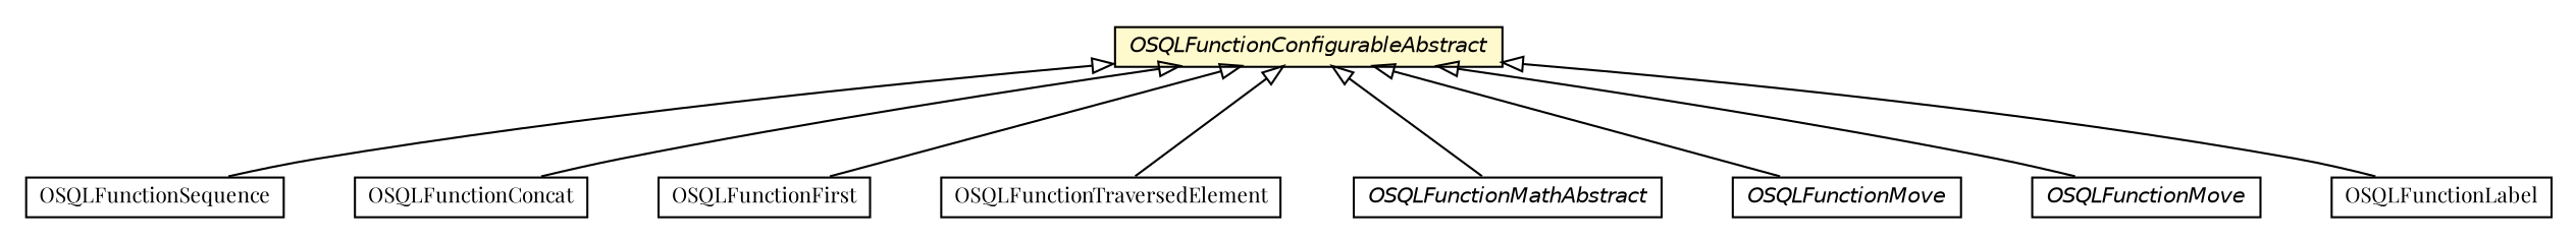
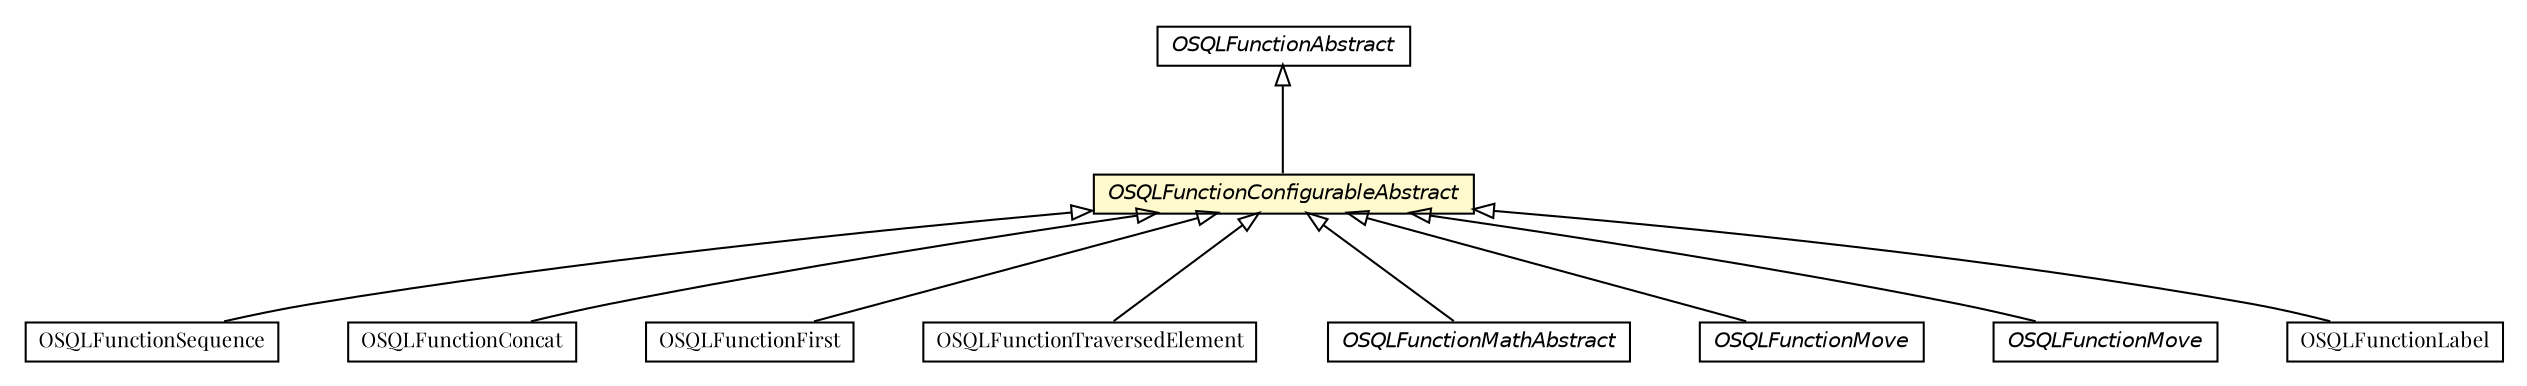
  digraph {
    fontname="Playfair Display"
    nodesep=0.25
    ranksep=0.5
    node [fontcolor=black fontname="Playfair Display" fontsize=10.0 shape=plaintext]
    edge [arrowtail=empty dir=back fontname="Playfair Display" fontsize=10 headport=p labelfontname=Helvetica labelfontsize=10 tailport=p]
    n1 [label=<<table title="com.orientechnologies.orient.core.sql.functions.sequence.OSQLFunctionSequence" border="0" cellborder="1" cellspacing="0" cellpadding="2" port="p" href="./sequence/OSQLFunctionSequence.html"> 		<tr><td><table border="0" cellspacing="0" cellpadding="1"> <tr><td align="center" balign="center"> OSQLFunctionSequence </td></tr> 		</table></td></tr> 		</table>>]
+   n2 [label=<<table title="com.orientechnologies.orient.core.sql.functions.OSQLFunctionAbstract" border="0" cellborder="1" cellspacing="0" cellpadding="2" port="p" href="./OSQLFunctionAbstract.html"> 		<tr><td><table border="0" cellspacing="0" cellpadding="1"> <tr><td align="center" balign="center"><font face="Helvetica-Oblique"> OSQLFunctionAbstract </font></td></tr> 		</table></td></tr> 		</table>>]
    n3 [label=<<table title="com.orientechnologies.orient.core.sql.functions.OSQLFunctionConfigurableAbstract" border="0" cellborder="1" cellspacing="0" cellpadding="2" port="p" bgcolor="lemonChiffon" href="./OSQLFunctionConfigurableAbstract.html"> 		<tr><td><table border="0" cellspacing="0" cellpadding="1"> <tr><td align="center" balign="center"><font face="Helvetica-Oblique"> OSQLFunctionConfigurableAbstract </font></td></tr> 		</table></td></tr> 		</table>>]
    n4 [label=<<table title="com.orientechnologies.orient.core.sql.functions.text.OSQLFunctionConcat" border="0" cellborder="1" cellspacing="0" cellpadding="2" port="p" href="./text/OSQLFunctionConcat.html"> 		<tr><td><table border="0" cellspacing="0" cellpadding="1"> <tr><td align="center" balign="center"> OSQLFunctionConcat </td></tr> 		</table></td></tr> 		</table>>]
    n5 [label=<<table title="com.orientechnologies.orient.core.sql.functions.coll.OSQLFunctionFirst" border="0" cellborder="1" cellspacing="0" cellpadding="2" port="p" href="./coll/OSQLFunctionFirst.html"> 		<tr><td><table border="0" cellspacing="0" cellpadding="1"> <tr><td align="center" balign="center"> OSQLFunctionFirst </td></tr> 		</table></td></tr> 		</table>>]
    n6 [label=<<table title="com.orientechnologies.orient.core.sql.functions.coll.OSQLFunctionTraversedElement" border="0" cellborder="1" cellspacing="0" cellpadding="2" port="p" href="./coll/OSQLFunctionTraversedElement.html"> 		<tr><td><table border="0" cellspacing="0" cellpadding="1"> <tr><td align="center" balign="center"> OSQLFunctionTraversedElement </td></tr> 		</table></td></tr> 		</table>>]
    n7 [label=<<table title="com.orientechnologies.orient.core.sql.functions.math.OSQLFunctionMathAbstract" border="0" cellborder="1" cellspacing="0" cellpadding="2" port="p" href="./math/OSQLFunctionMathAbstract.html"> 		<tr><td><table border="0" cellspacing="0" cellpadding="1"> <tr><td align="center" balign="center"><font face="Helvetica-Oblique"> OSQLFunctionMathAbstract </font></td></tr> 		</table></td></tr> 		</table>>]
    n8 [label=<<table title="com.orientechnologies.orient.core.sql.functions.graph.OSQLFunctionMove" border="0" cellborder="1" cellspacing="0" cellpadding="2" port="p" href="./graph/OSQLFunctionMove.html"> 		<tr><td><table border="0" cellspacing="0" cellpadding="1"> <tr><td align="center" balign="center"><font face="Helvetica-Oblique"> OSQLFunctionMove </font></td></tr> 		</table></td></tr> 		</table>>]
    n9 [label=<<table title="com.orientechnologies.orient.graph.sql.functions.OSQLFunctionMove" border="0" cellborder="1" cellspacing="0" cellpadding="2" port="p" href="../../../graph/sql/functions/OSQLFunctionMove.html"> 		<tr><td><table border="0" cellspacing="0" cellpadding="1"> <tr><td align="center" balign="center"><font face="Helvetica-Oblique"> OSQLFunctionMove </font></td></tr> 		</table></td></tr> 		</table>>]
    n10 [label=<<table title="com.orientechnologies.orient.graph.sql.functions.OSQLFunctionLabel" border="0" cellborder="1" cellspacing="0" cellpadding="2" port="p" href="../../../graph/sql/functions/OSQLFunctionLabel.html"> 		<tr><td><table border="0" cellspacing="0" cellpadding="1"> <tr><td align="center" balign="center"> OSQLFunctionLabel </td></tr> 		</table></td></tr> 		</table>>]
+   n2 -> n3
    n3 -> n1
    n3 -> n4
    n3 -> n5
    n3 -> n6
    n3 -> n7
    n3 -> n8
    n3 -> n9
    n3 -> n10
  }
